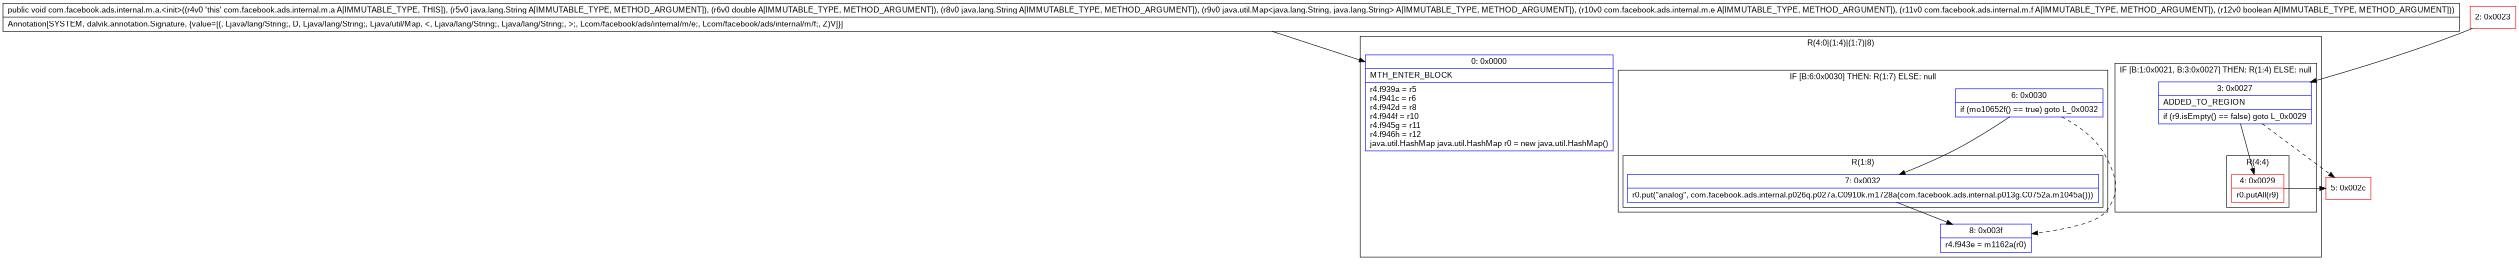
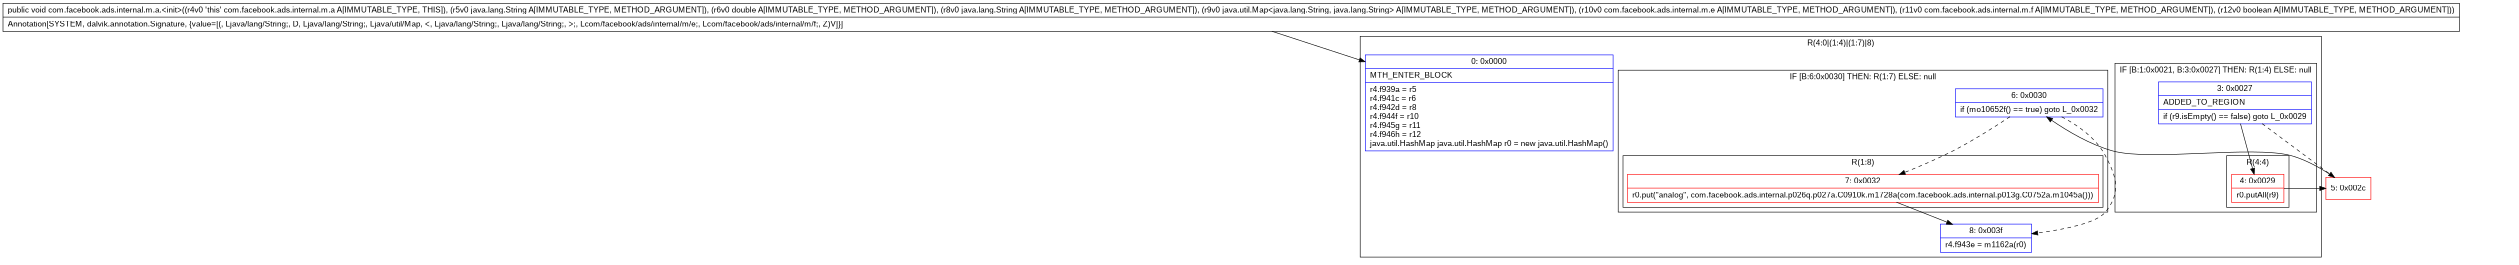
  digraph {
    fontname="Liberation Sans"
    node [color=blue fontname="Liberation Sans" shape=record]
    edge [fontname="Liberation Sans"]
    n1 [color=red label="{4\:\ 0x0029|r0.putAll(r9)\l}"]
    n2 [label="{3\:\ 0x0027|ADDED_TO_REGION\l|if (r9.isEmpty() == false) goto L_0x0029\l}"]
-   n3 [label="{7\:\ 0x0032|r0.put(\"analog\", com.facebook.ads.internal.p026q.p027a.C0910k.m1728a(com.facebook.ads.internal.p013g.C0752a.m1045a()))\l}"]
+   n3 [color=red label="{7\:\ 0x0032|r0.put(\"analog\", com.facebook.ads.internal.p026q.p027a.C0910k.m1728a(com.facebook.ads.internal.p013g.C0752a.m1045a()))\l}"]
    n4 [label="{6\:\ 0x0030|if (mo10652f() == true) goto L_0x0032\l}"]
    n5 [label="{0\:\ 0x0000|MTH_ENTER_BLOCK\l|r4.f939a = r5\lr4.f941c = r6\lr4.f942d = r8\lr4.f944f = r10\lr4.f945g = r11\lr4.f946h = r12\ljava.util.HashMap java.util.HashMap r0 = new java.util.HashMap()\l}"]
    n6 [label="{8\:\ 0x003f|r4.f943e = m1162a(r0)\l}"]
    n7 [color=red label="{5\:\ 0x002c}"]
-   n8 [color=red label="{2\:\ 0x0023}"]
    n9 [label="{public void com.facebook.ads.internal.m.a.\<init\>((r4v0 'this' com.facebook.ads.internal.m.a A[IMMUTABLE_TYPE, THIS]), (r5v0 java.lang.String A[IMMUTABLE_TYPE, METHOD_ARGUMENT]), (r6v0 double A[IMMUTABLE_TYPE, METHOD_ARGUMENT]), (r8v0 java.lang.String A[IMMUTABLE_TYPE, METHOD_ARGUMENT]), (r9v0 java.util.Map\<java.lang.String, java.lang.String\> A[IMMUTABLE_TYPE, METHOD_ARGUMENT]), (r10v0 com.facebook.ads.internal.m.e A[IMMUTABLE_TYPE, METHOD_ARGUMENT]), (r11v0 com.facebook.ads.internal.m.f A[IMMUTABLE_TYPE, METHOD_ARGUMENT]), (r12v0 boolean A[IMMUTABLE_TYPE, METHOD_ARGUMENT]))  | Annotation[SYSTEM, dalvik.annotation.Signature, \{value=[(, Ljava\/lang\/String;, D, Ljava\/lang\/String;, Ljava\/util\/Map, \<, Ljava\/lang\/String;, Ljava\/lang\/String;, \>;, Lcom\/facebook\/ads\/internal\/m\/e;, Lcom\/facebook\/ads\/internal\/m\/f;, Z)V]\}]\l}" color=""]
    subgraph cluster_1 {
      label="R(4:0|(1:4)|(1:7)|8)"
      n5
      n6
      subgraph cluster_2 {
        label="IF [B:1:0x0021, B:3:0x0027] THEN: R(1:4) ELSE: null"
        n2
        subgraph cluster_3 {
          label="R(4:4)"
          n1
        }
      }
      subgraph cluster_4 {
        label="IF [B:6:0x0030] THEN: R(1:7) ELSE: null"
        n4
        subgraph cluster_5 {
          label="R(1:8)"
          n3
        }
      }
    }
    n1 -> n7
    n2 -> n1
    n2 -> n7 [style=dashed]
    n3 -> n6
-   n4 -> n3
+   n4 -> n3 [style=dashed]
    n4 -> n6 [style=dashed]
-   n8 -> n2
+   n7 -> n4
    n9 -> n5
  }
